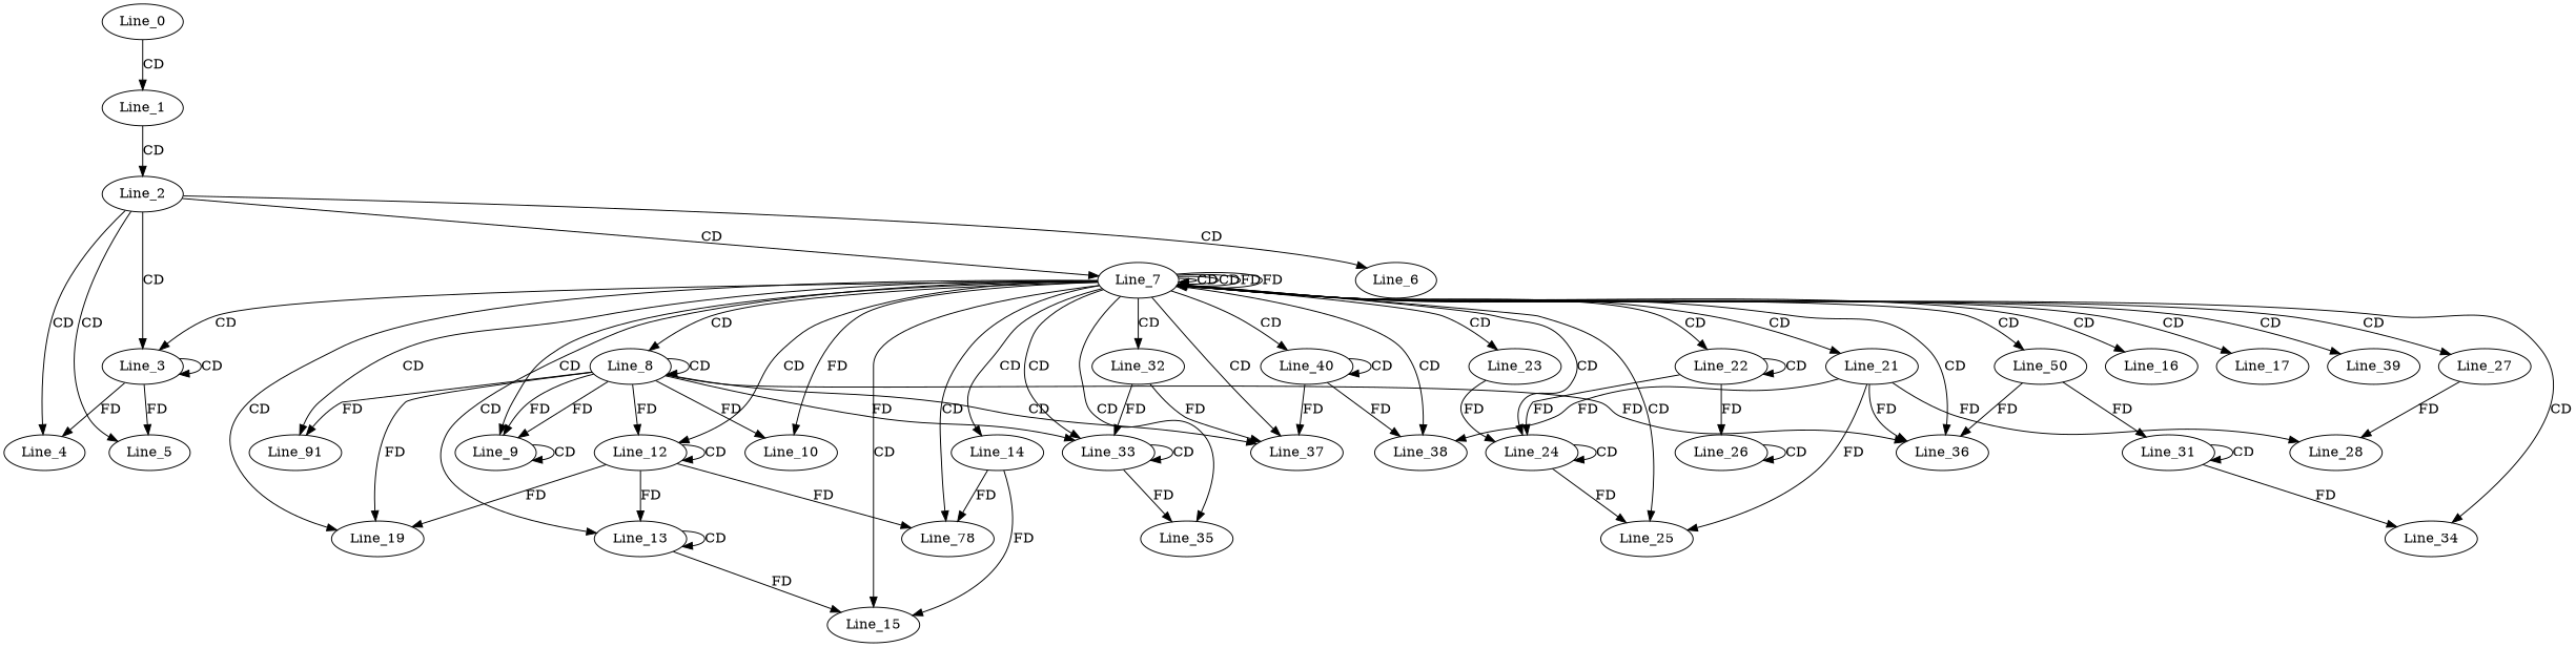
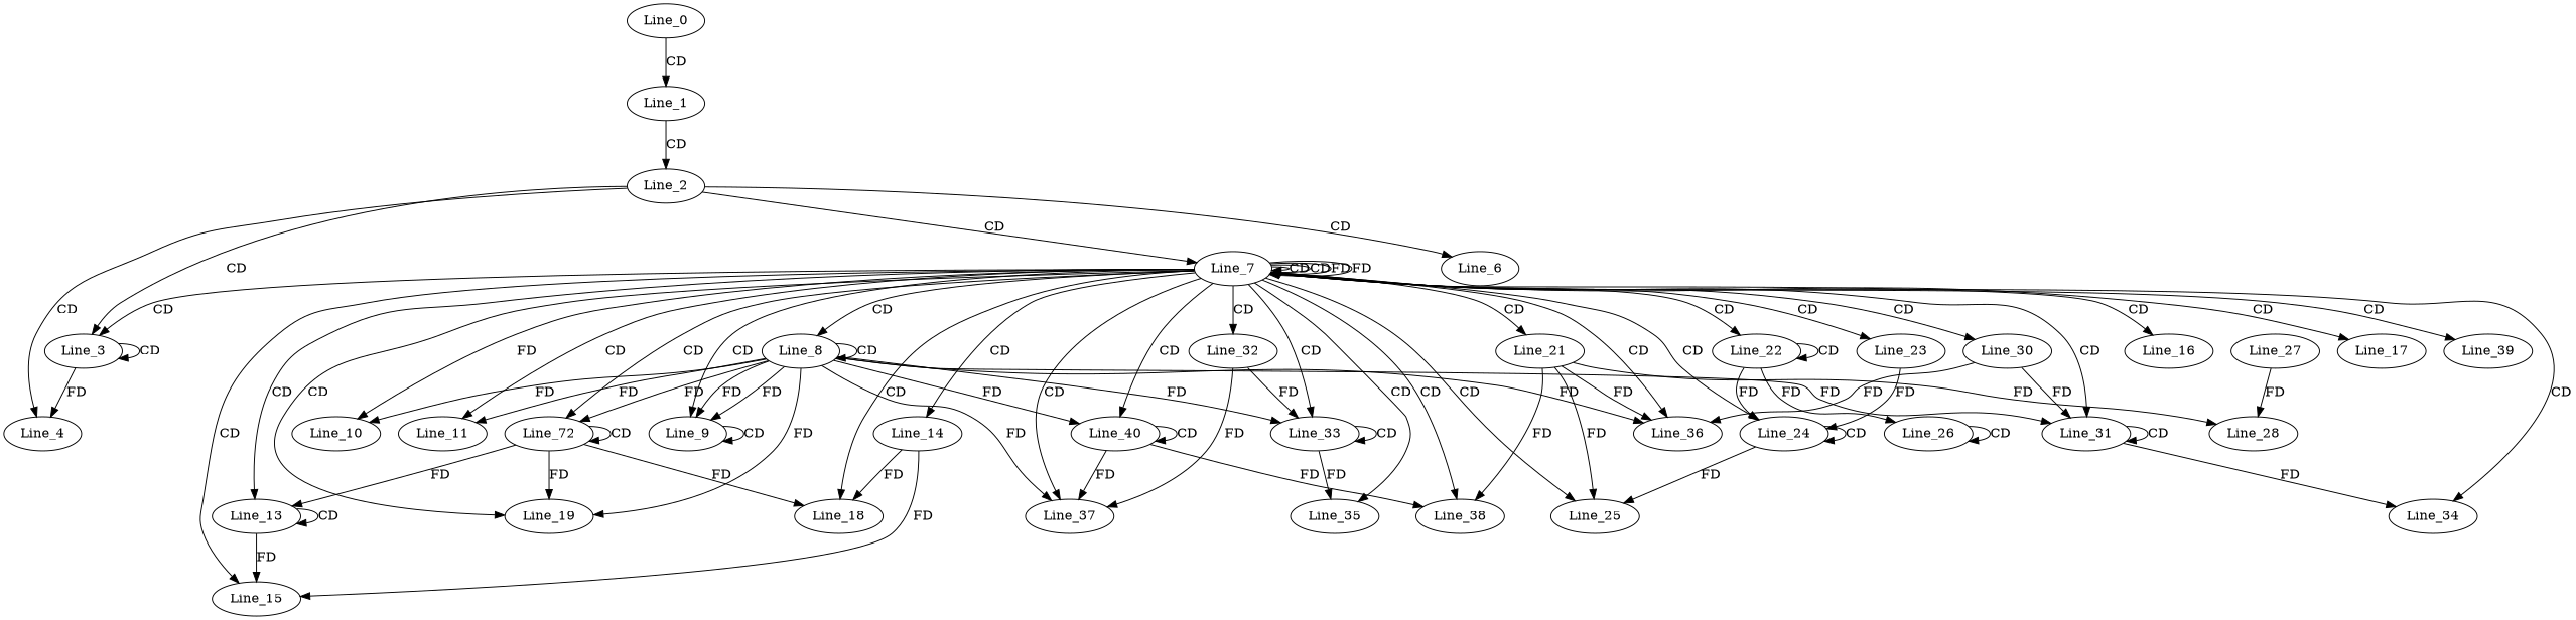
  digraph {
    Line_0
    Line_1
    Line_2
    Line_3
    Line_4
-   Line_5
    Line_6
    Line_7
    Line_8
    Line_9
    Line_10
-   Line_11 [label=Line_91]
-   Line_12
+   Line_11
+   Line_12 [label=Line_72]
    Line_13
    Line_14
    Line_15
    Line_16
    Line_17
-   Line_18 [label=Line_78]
+   Line_18
    Line_19
    n21 [label=Line_40]
    Line_21
    Line_22
    Line_23
    Line_24
    Line_25
-   Line_30 [label=Line_50]
+   Line_30
    Line_31
    Line_32
    Line_33
    Line_34
    Line_35
    Line_36
    Line_37
    Line_38
    Line_39
    Line_28
    Line_26
    Line_27
    Line_0 -> Line_1 [label=CD]
    Line_1 -> Line_2 [label=CD]
    Line_2 -> Line_3 [label=CD]
    Line_2 -> Line_4 [label=CD]
-   Line_2 -> Line_5 [label=CD]
    Line_2 -> Line_6 [label=CD]
    Line_2 -> Line_7 [label=CD]
    Line_3 -> Line_3 [label=CD]
    Line_3 -> Line_4 [label=FD]
-   Line_3 -> Line_5 [label=FD]
    Line_7 -> Line_3 [label=CD]
    Line_7 -> Line_7 [label=CD]
    Line_7 -> Line_7 [label=CD]
    Line_7 -> Line_7 [label=FD]
    Line_7 -> Line_7 [label=FD]
    Line_7 -> Line_8 [label=CD]
    Line_7 -> Line_9 [label=CD]
    Line_7 -> Line_10 [label=FD]
    Line_7 -> Line_11 [label=CD]
    Line_7 -> Line_12 [label=CD]
    Line_7 -> Line_13 [label=CD]
    Line_7 -> Line_14 [label=CD]
    Line_7 -> Line_15 [label=CD]
    Line_7 -> Line_16 [label=CD]
    Line_7 -> Line_17 [label=CD]
    Line_7 -> Line_18 [label=CD]
    Line_7 -> Line_19 [label=CD]
    Line_7 -> n21 [label=CD]
    Line_7 -> Line_21 [label=CD]
    Line_7 -> Line_22 [label=CD]
    Line_7 -> Line_23 [label=CD]
    Line_7 -> Line_24 [label=CD]
    Line_7 -> Line_25 [label=CD]
    Line_7 -> Line_30 [label=CD]
-   Line_7 -> Line_27 [label=CD]
+   Line_7 -> Line_31 [label=CD]
    Line_7 -> Line_32 [label=CD]
    Line_7 -> Line_33 [label=CD]
    Line_7 -> Line_34 [label=CD]
    Line_7 -> Line_35 [label=CD]
    Line_7 -> Line_36 [label=CD]
    Line_7 -> Line_37 [label=CD]
    Line_7 -> Line_38 [label=CD]
    Line_7 -> Line_39 [label=CD]
    Line_8 -> Line_8 [label=CD]
    Line_8 -> Line_9 [label=FD]
    Line_8 -> Line_9 [label=FD]
    Line_8 -> Line_10 [label=FD]
    Line_8 -> Line_11 [label=FD]
    Line_8 -> Line_12 [label=FD]
    Line_8 -> Line_19 [label=FD]
+   Line_8 -> n21 [label=FD]
+   Line_8 -> Line_31 [label=FD]
    Line_8 -> Line_33 [label=FD]
    Line_8 -> Line_36 [label=FD]
-   Line_8 -> Line_37 [label=CD]
+   Line_8 -> Line_37 [label=FD]
    Line_9 -> Line_9 [label=CD]
    Line_12 -> Line_12 [label=CD]
    Line_12 -> Line_13 [label=FD]
    Line_12 -> Line_18 [label=FD]
    Line_12 -> Line_19 [label=FD]
    Line_13 -> Line_13 [label=CD]
    Line_13 -> Line_15 [label=FD]
    Line_14 -> Line_15 [label=FD]
    Line_14 -> Line_18 [label=FD]
    n21 -> n21 [label=CD]
    n21 -> Line_37 [label=FD]
    n21 -> Line_38 [label=FD]
    Line_21 -> Line_25 [label=FD]
    Line_21 -> Line_36 [label=FD]
    Line_21 -> Line_38 [label=FD]
    Line_21 -> Line_28 [label=FD]
    Line_22 -> Line_22 [label=CD]
    Line_22 -> Line_24 [label=FD]
    Line_22 -> Line_26 [label=FD]
    Line_23 -> Line_24 [label=FD]
    Line_24 -> Line_24 [label=CD]
    Line_24 -> Line_25 [label=FD]
    Line_30 -> Line_31 [label=FD]
    Line_30 -> Line_36 [label=FD]
    Line_31 -> Line_31 [label=CD]
    Line_31 -> Line_34 [label=FD]
    Line_32 -> Line_33 [label=FD]
    Line_32 -> Line_37 [label=FD]
    Line_33 -> Line_33 [label=CD]
    Line_33 -> Line_35 [label=FD]
    Line_26 -> Line_26 [label=CD]
    Line_27 -> Line_28 [label=FD]
  }
